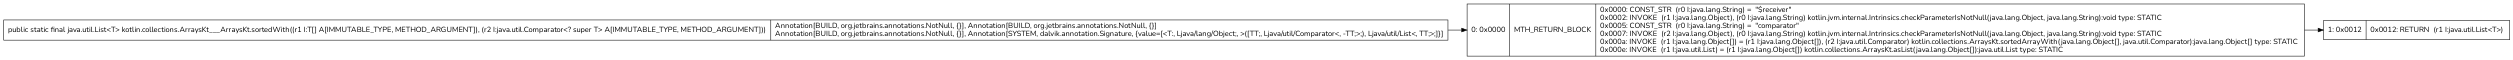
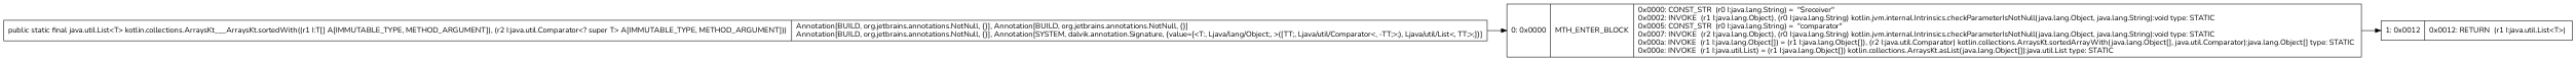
  digraph {
    rankdir=LR
    fontname=Nunito
    node [shape=record fontname=Nunito]
    edge [fontname=Nunito]
-   n1 [label="{0\:\ 0x0000|MTH_RETURN_BLOCK\l|0x0000: CONST_STR  (r0 I:java.lang.String) =  \"$receiver\" \l0x0002: INVOKE  (r1 I:java.lang.Object), (r0 I:java.lang.String) kotlin.jvm.internal.Intrinsics.checkParameterIsNotNull(java.lang.Object, java.lang.String):void type: STATIC \l0x0005: CONST_STR  (r0 I:java.lang.String) =  \"comparator\" \l0x0007: INVOKE  (r2 I:java.lang.Object), (r0 I:java.lang.String) kotlin.jvm.internal.Intrinsics.checkParameterIsNotNull(java.lang.Object, java.lang.String):void type: STATIC \l0x000a: INVOKE  (r1 I:java.lang.Object[]) = (r1 I:java.lang.Object[]), (r2 I:java.util.Comparator) kotlin.collections.ArraysKt.sortedArrayWith(java.lang.Object[], java.util.Comparator):java.lang.Object[] type: STATIC \l0x000e: INVOKE  (r1 I:java.util.List) = (r1 I:java.lang.Object[]) kotlin.collections.ArraysKt.asList(java.lang.Object[]):java.util.List type: STATIC \l}"]
+   n1 [label="{0\:\ 0x0000|MTH_ENTER_BLOCK\l|0x0000: CONST_STR  (r0 I:java.lang.String) =  \"$receiver\" \l0x0002: INVOKE  (r1 I:java.lang.Object), (r0 I:java.lang.String) kotlin.jvm.internal.Intrinsics.checkParameterIsNotNull(java.lang.Object, java.lang.String):void type: STATIC \l0x0005: CONST_STR  (r0 I:java.lang.String) =  \"comparator\" \l0x0007: INVOKE  (r2 I:java.lang.Object), (r0 I:java.lang.String) kotlin.jvm.internal.Intrinsics.checkParameterIsNotNull(java.lang.Object, java.lang.String):void type: STATIC \l0x000a: INVOKE  (r1 I:java.lang.Object[]) = (r1 I:java.lang.Object[]), (r2 I:java.util.Comparator) kotlin.collections.ArraysKt.sortedArrayWith(java.lang.Object[], java.util.Comparator):java.lang.Object[] type: STATIC \l0x000e: INVOKE  (r1 I:java.util.List) = (r1 I:java.lang.Object[]) kotlin.collections.ArraysKt.asList(java.lang.Object[]):java.util.List type: STATIC \l}"]
    n2 [label="{1\:\ 0x0012|0x0012: RETURN  (r1 I:java.util.List\<T\>) \l}"]
    n3 [label="{public static final java.util.List\<T\> kotlin.collections.ArraysKt___ArraysKt.sortedWith((r1 I:T[] A[IMMUTABLE_TYPE, METHOD_ARGUMENT]), (r2 I:java.util.Comparator\<? super T\> A[IMMUTABLE_TYPE, METHOD_ARGUMENT]))  | Annotation[BUILD, org.jetbrains.annotations.NotNull, \{\}], Annotation[BUILD, org.jetbrains.annotations.NotNull, \{\}]\lAnnotation[BUILD, org.jetbrains.annotations.NotNull, \{\}], Annotation[SYSTEM, dalvik.annotation.Signature, \{value=[\<T:, Ljava\/lang\/Object;, \>([TT;, Ljava\/util\/Comparator\<, \-TT;\>;), Ljava\/util\/List\<, TT;\>;]\}]\l}"]
    n1 -> n2
    n3 -> n1
  }
